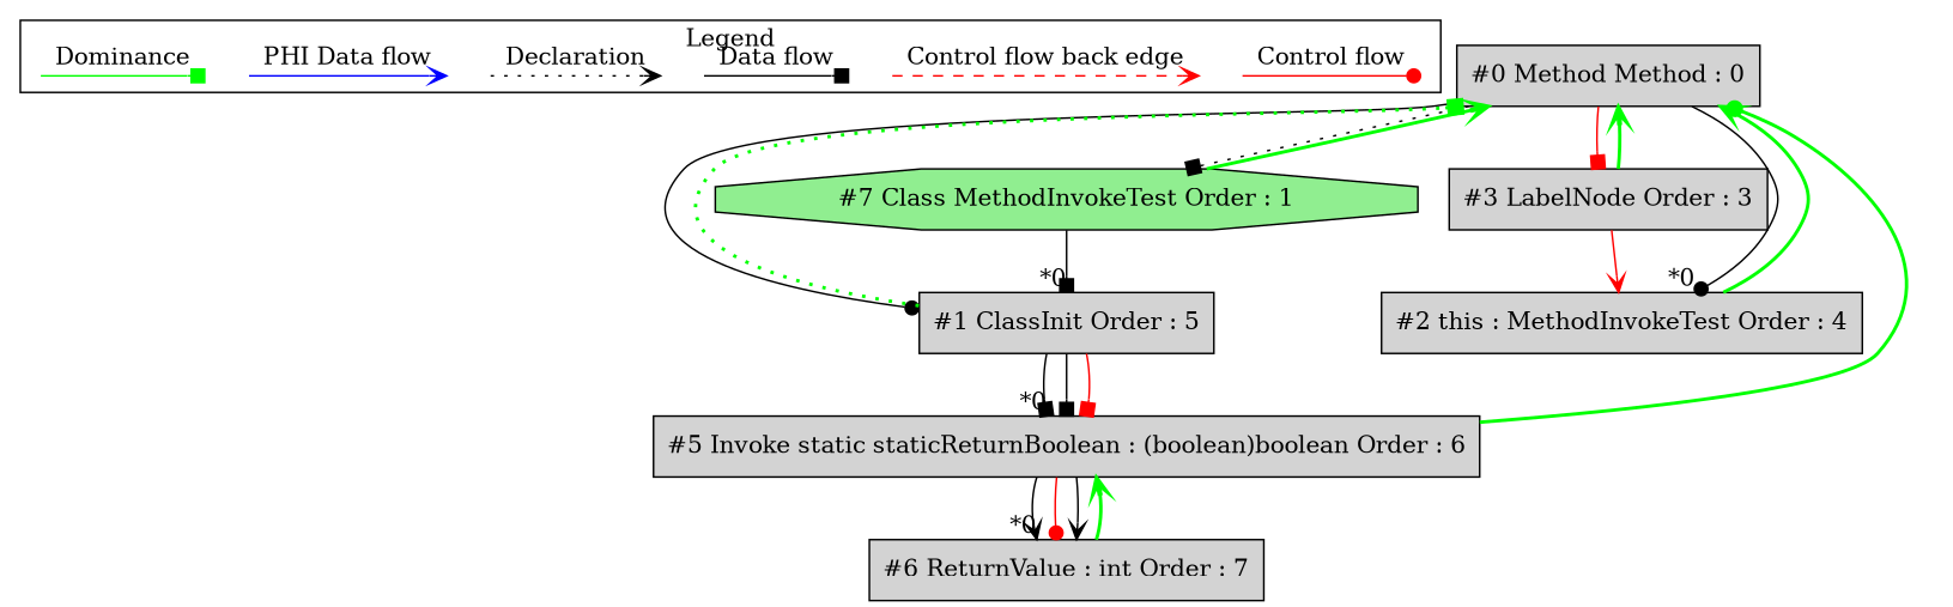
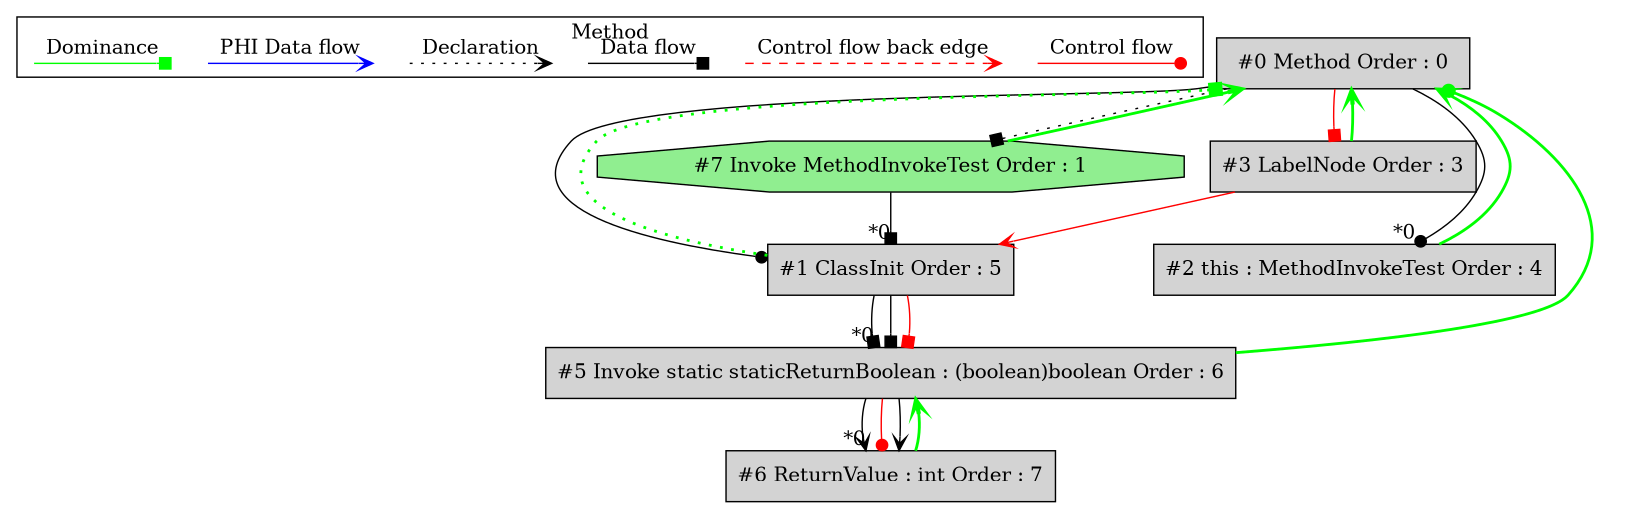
  digraph {
    node [shape=point style=invis]
    edge [arrowhead=vee]
    c0
    c1
    c2
    c3
    d0
    d1
    d2
    d3
    d4
    d5
    d6
    d7
-   n13 [fillcolor=lightgrey label="#0 Method Method : 0" shape=box style=filled]
+   n13 [fillcolor=lightgrey label="#0 Method Order : 0" shape=box style=filled]
    n14 [fillcolor=lightgrey label="#1 ClassInit Order : 5" shape=box style=filled]
-   n15 [fillcolor=lightgreen label="#7 Class MethodInvokeTest Order : 1" shape=octagon style=filled]
+   n15 [fillcolor=lightgreen label="#7 Invoke MethodInvokeTest Order : 1" shape=octagon style=filled]
    n16 [fillcolor=lightgrey label="#3 LabelNode Order : 3" shape=box style=filled]
    n17 [fillcolor=lightgrey label="#2 this : MethodInvokeTest Order : 4" shape=box style=filled]
    n18 [fillcolor=lightgrey label="#5 Invoke static staticReturnBoolean : (boolean)boolean Order : 6" shape=box style=filled]
    n19 [fillcolor=lightgrey label="#6 ReturnValue : int Order : 7" shape=box style=filled]
    subgraph cluster_1 {
-     label=Legend
+     label=Method
      subgraph sub_2 {
        label=Legend
        rank=same
        c0
        c1
        c2
        c3
        d0
        d1
        d2
        d3
        d4
        d5
        d6
        d7
      }
    }
    c0 -> c1 [arrowhead=dot color=red label="Control flow" style=solid]
    c2 -> c3 [color=red label="Control flow back edge" style=dashed]
    d0 -> d1 [arrowhead=box label="Data flow"]
    d2 -> d3 [label=Declaration style=dotted]
    d4 -> d5 [color=blue label="PHI Data flow"]
    d6 -> d7 [arrowhead=box color=green label=Dominance]
    n13 -> n14 [arrowhead=dot]
    n13 -> n15 [arrowhead=box style=dotted]
    n13 -> n16 [arrowhead=box color=red fontcolor=red labeldistance=2]
    n13 -> n17 [arrowhead=dot headlabel="*0" labeldistance=2]
    n14 -> n13 [arrowhead=box color=green dir=forward penwidth=2 style=dotted]
    n14 -> n18 [arrowhead=box headlabel="*0" labeldistance=2]
    n14 -> n18 [arrowhead=box]
    n14 -> n18 [arrowhead=box color=red fontcolor=red labeldistance=2]
    n15 -> n13 [color=green dir=forward penwidth=2]
    n15 -> n14 [arrowhead=box headlabel="*0" labeldistance=2]
    n16 -> n13 [color=green dir=forward penwidth=2]
-   n16 -> n17 [color=red fontcolor=red labeldistance=2]
+   n16 -> n14 [color=red fontcolor=red labeldistance=2]
    n17 -> n13 [color=green dir=forward penwidth=2]
    n18 -> n13 [arrowhead=dot color=green dir=forward penwidth=2]
    n18 -> n19 [headlabel="*0" labeldistance=2]
    n18 -> n19 [arrowhead=dot color=red fontcolor=red labeldistance=2]
    n18 -> n19
    n19 -> n18 [color=green dir=forward penwidth=2]
  }
